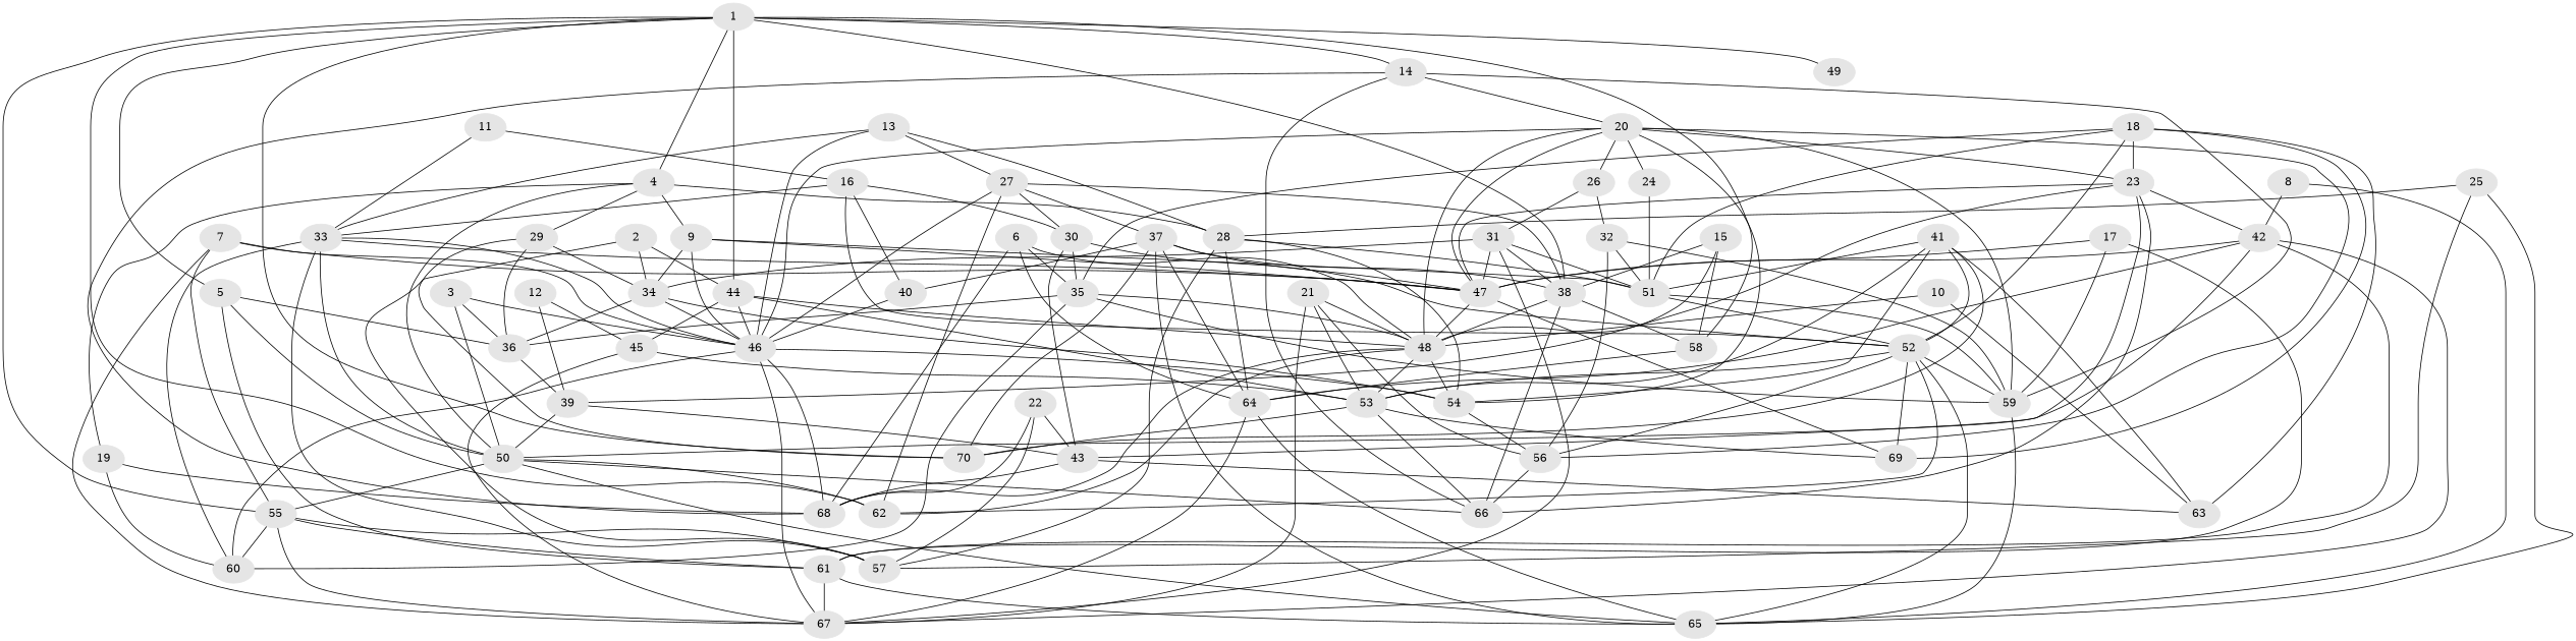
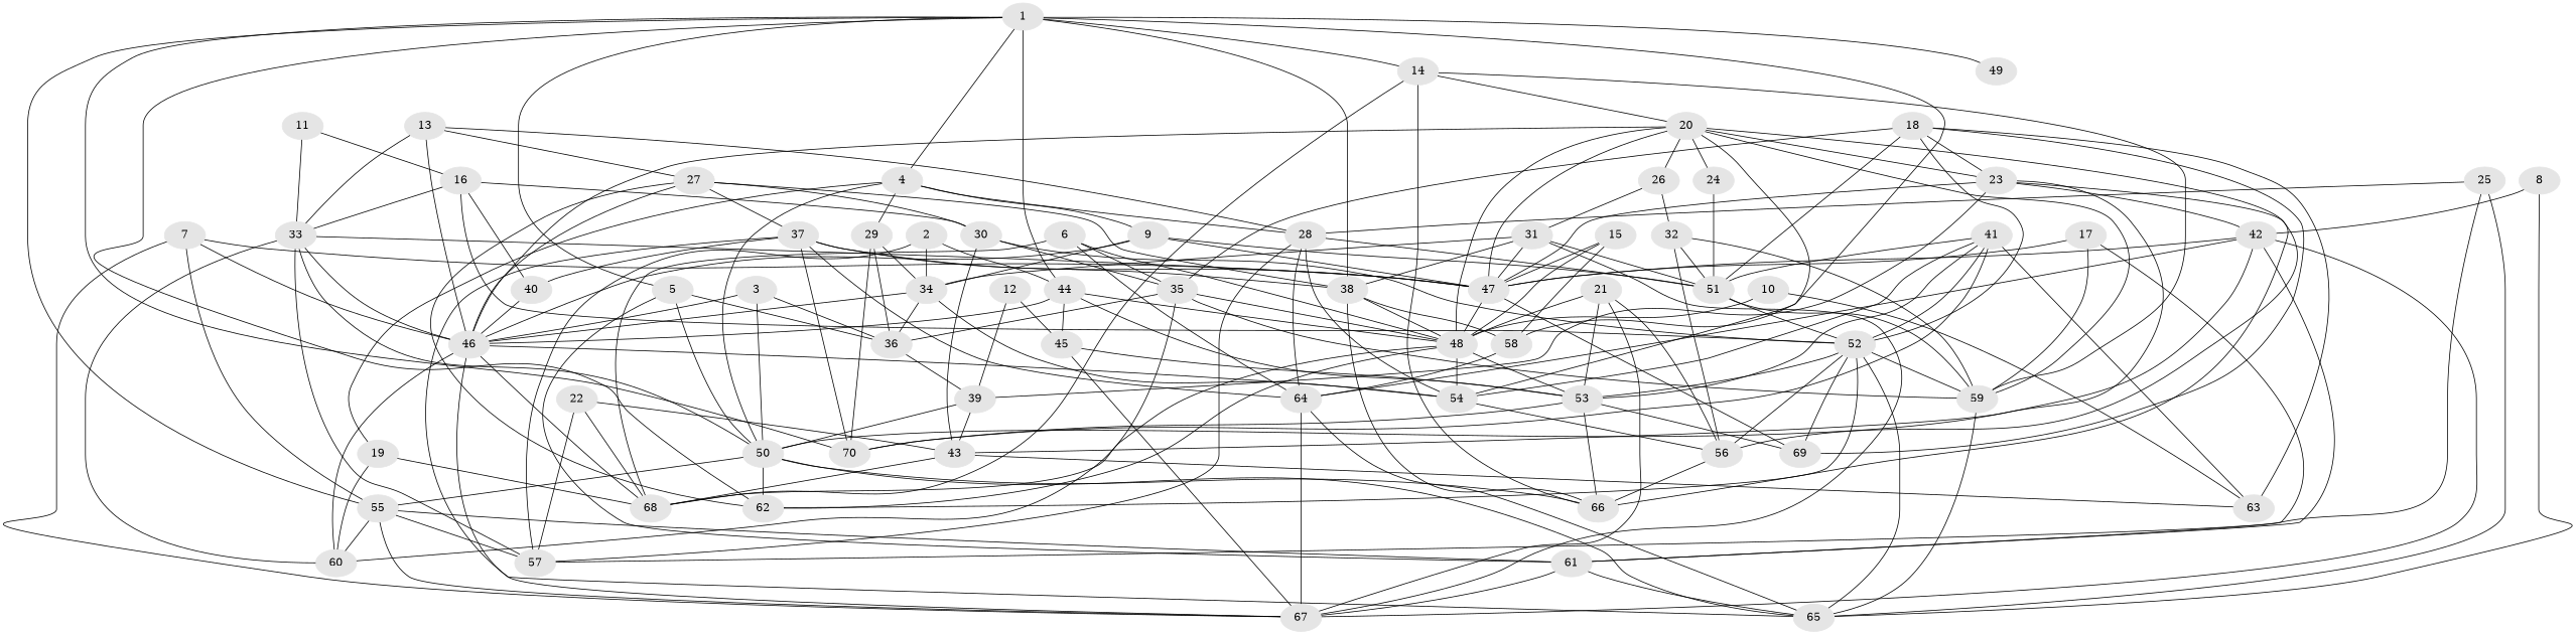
  graph {
    node [color=gray90 style=filled]
    edge [weight=1.0]
    1
    4
    5
    14
    38
    44
    49
    55
    58
    62
    70
    50
    9
    19
    28
    29
    36
    61
    68
    20
    59
    66
    48
    46
    45
    53
    57
    67
    60
    64
    2
    34
    54
    3
    39
    65
    47
    51
    6
    35
    7
    69
    8
    42
    52
    10
    63
    11
    16
    33
    30
    40
    12
    43
    13
    27
    37
    23
    24
    26
    56
    15
    17
    18
    31
    32
    21
    22
    25
    41
    1 -- 4
    1 -- 5
    1 -- 14
    1 -- 38
    1 -- 44
    1 -- 49 [weight=2.0]
    1 -- 55
    1 -- 58
    1 -- 62
    1 -- 70
    4 -- 50
    4 -- 9
    4 -- 19
    4 -- 28
    4 -- 29
    5 -- 50
    5 -- 36 [weight=2.0]
    5 -- 61
    14 -- 68
    14 -- 20
    14 -- 59
    14 -- 66
    38 -- 58
    38 -- 66
    38 -- 48
    44 -- 48
    44 -- 46
    44 -- 45
    44 -- 53
    55 -- 61
    55 -- 57
    55 -- 67
    55 -- 60
    58 -- 64
    50 -- 55
    50 -- 62
    50 -- 66
    50 -- 65
    9 -- 46
    9 -- 34
    9 -- 47
    9 -- 51
    19 -- 68
    19 -- 60
    28 -- 57
    28 -- 64
    28 -- 54
    28 -- 51
    29 -- 70
    29 -- 36
    29 -- 34
    36 -- 39
    61 -- 67
    61 -- 65
    20 -- 59
    20 -- 48
    20 -- 46
    20 -- 54
    20 -- 47
    20 -- 23
    20 -- 24
    20 -- 26
    20 -- 56
    59 -- 65
    48 -- 62
    48 -- 68
    48 -- 53
    48 -- 54
    46 -- 68
    46 -- 67
    46 -- 60
    46 -- 54
    45 -- 53
    45 -- 67
    53 -- 70
    53 -- 66
    53 -- 69
    64 -- 67
    64 -- 65
    2 -- 44
    2 -- 57
    2 -- 34
    34 -- 36
    34 -- 46
    34 -- 54
    54 -- 56
    3 -- 50
    3 -- 36
    3 -- 46
    39 -- 50
    39 -- 43
    47 -- 48
    47 -- 69
    51 -- 59
    51 -- 52
    6 -- 68
    6 -- 48
    6 -- 64
    6 -- 35
    35 -- 36
    35 -- 59
    35 -- 48
    35 -- 60
    7 -- 55
    7 -- 46
    7 -- 67
    7 -- 47
    8 -- 65
    8 -- 42
    42 -- 50
    42 -- 61
    42 -- 67
    42 -- 64
    42 -- 47
    52 -- 62
    52 -- 59
    52 -- 53
    52 -- 65
    52 -- 69
    52 -- 56
    10 -- 48
    10 -- 63
    11 -- 16
    11 -- 33
    16 -- 52
    16 -- 33
    16 -- 30
    16 -- 40
    33 -- 50
    33 -- 46
    33 -- 57
    33 -- 60
    33 -- 47
    30 -- 35
    30 -- 52
    30 -- 43
    40 -- 46
    12 -- 45
    12 -- 39
    43 -- 68
    43 -- 63
    13 -- 28
    13 -- 46
    13 -- 33
    13 -- 27
    27 -- 38
    27 -- 62
    27 -- 46
    27 -- 30
    27 -- 37
    37 -- 38
    37 -- 70
    37 -- 64
    37 -- 65
    37 -- 47
    37 -- 40
    23 -- 66
    23 -- 39
    23 -- 47
    23 -- 42
    23 -- 43
    24 -- 51
    26 -- 31
    26 -- 32
    56 -- 66
-   15 -- 38
+   15 -- 47
    15 -- 58
    15 -- 48
    17 -- 61
    17 -- 59
    17 -- 47
    18 -- 51
    18 -- 35
    18 -- 69 [weight=2.0]
    18 -- 52
    18 -- 63
    18 -- 23
    31 -- 38
    31 -- 67
    31 -- 34
    31 -- 47
    31 -- 51
    32 -- 59
    32 -- 51
    32 -- 56
    21 -- 48
    21 -- 53
    21 -- 67
    21 -- 56
    22 -- 68
    22 -- 57
    22 -- 43
    25 -- 28
    25 -- 57
    25 -- 65
    41 -- 70
    41 -- 53
    41 -- 54
    41 -- 51
    41 -- 52
    41 -- 63
  }
